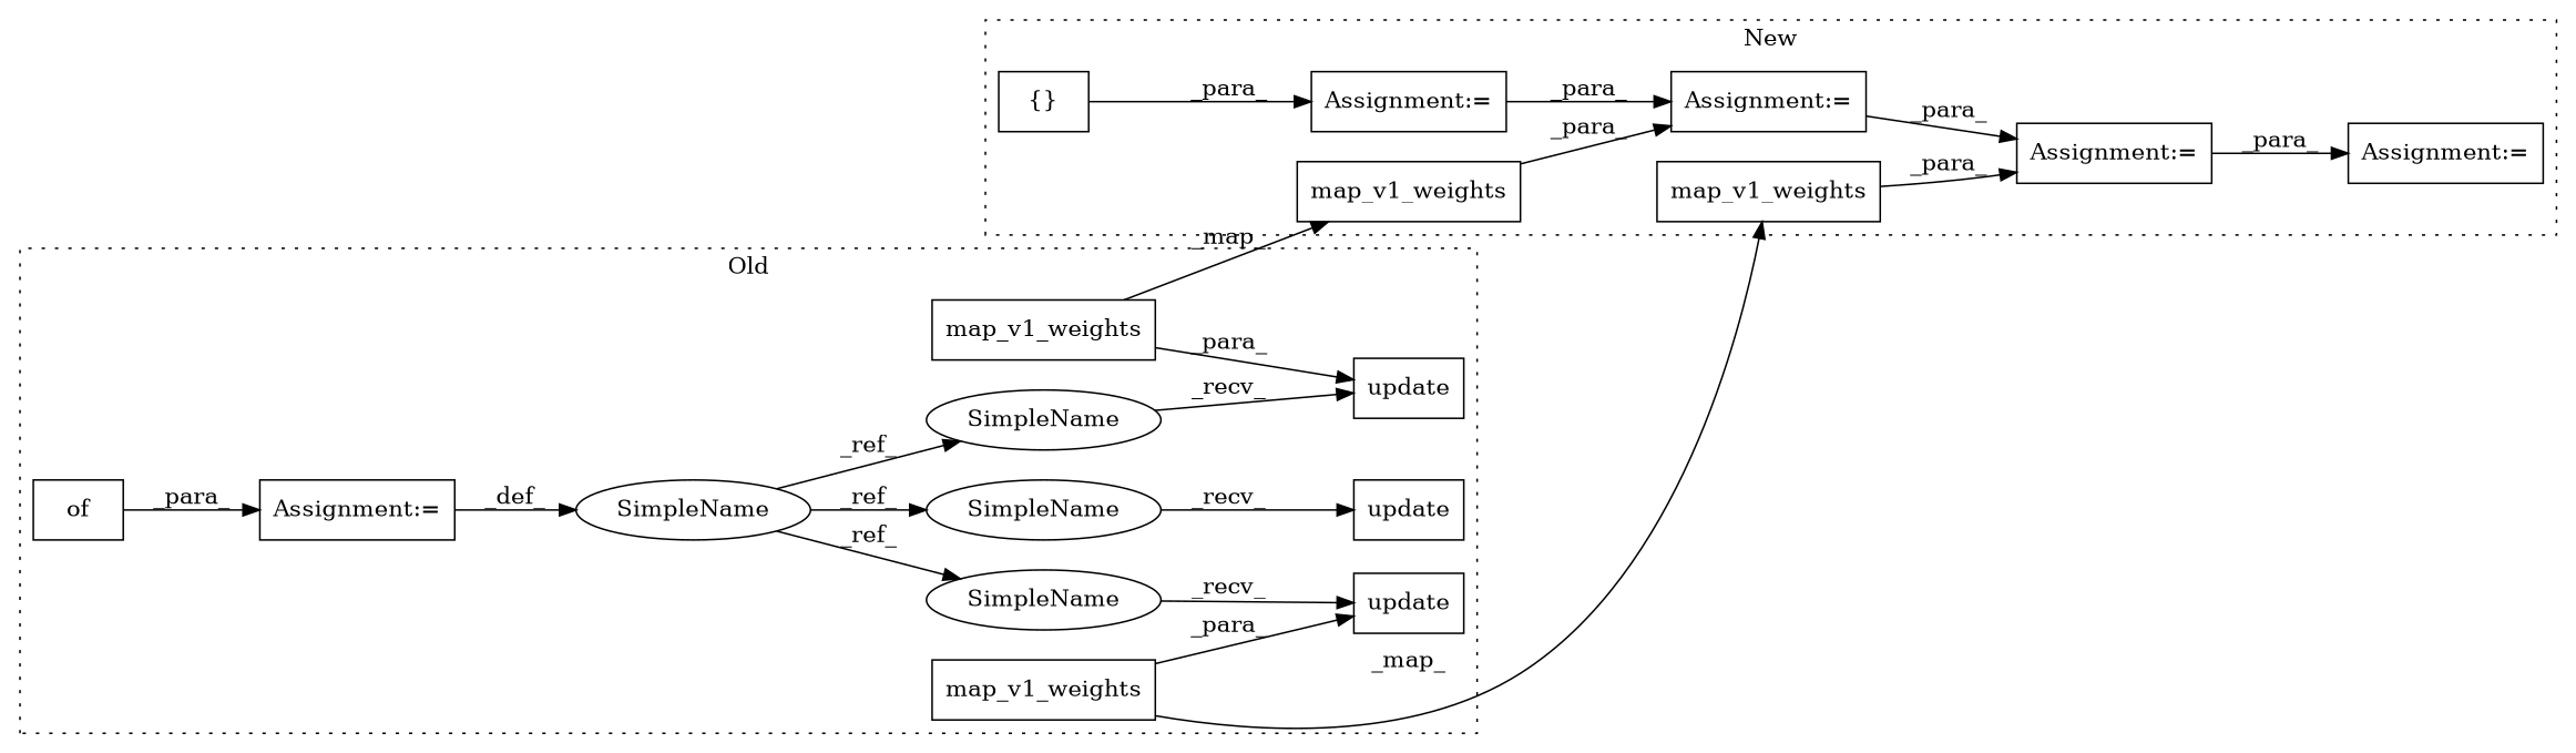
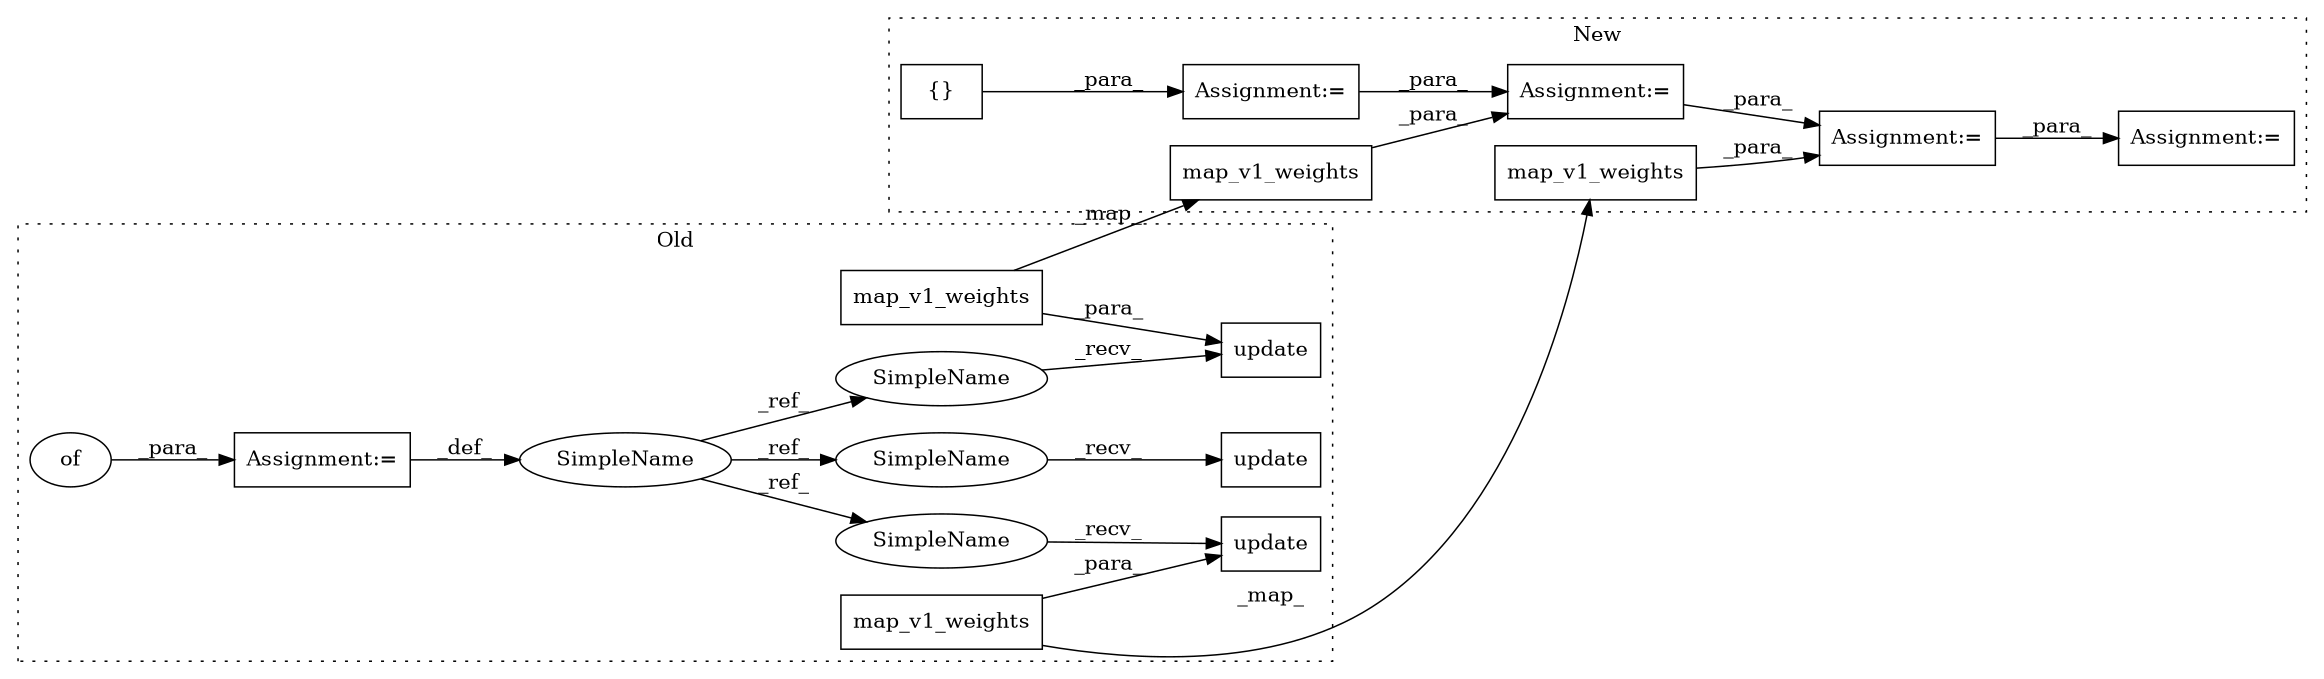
  digraph {
    rankdir=LR
    node [a=32 l=1 shape=box]
    n1 [l="7,1" label=update s="1489,1546"]
    n2 [a=7 label="Assignment:=" s=1472]
-   n3 [l=4 label=of s=1477]
+   n3 [l=4 label=of s=1477 shape=ellipse]
    n4 [a=42 label=SimpleName s=1471 shape=ellipse]
    n5 [l="7,1" label=update s="1555,1614"]
    n6 [l="15,1" label=map_v1_weights s="1578,1613"]
    n7 [l="15,1" label=map_v1_weights s="1514,1545"]
    n8 [l="7,1" label=update s="1753,1807"]
    n9 [a=42 label=SimpleName s=1553 shape=ellipse]
    n10 [a=42 label=SimpleName s=1751 shape=ellipse]
    n11 [a=42 label=SimpleName s=1487 shape=ellipse]
    n12 [a=4 l=2 label="{}" s=1475]
    n13 [a=7 l=2 label="Assignment:=" s=1543]
    n14 [l="15,1" label=map_v1_weights s="1561,1596"]
    n15 [a=7 label="Assignment:=" s=1465]
    n16 [l="15,1" label=map_v1_weights s="1504,1535"]
    n17 [a=7 l=2 label="Assignment:=" s=1484]
    n18 [a=7 l=2 label="Assignment:=" s=1734]
    subgraph cluster_1 {
      label=Old
      style=dotted
      n1
      n2
      n3
      n4
      n5
      n6
      n7
      n8
      n9
      n10
      n11
    }
    subgraph cluster_2 {
      label=New
      style=dotted
      n12
      n13
      n14
      n15
      n16
      n17
      n18
    }
    n2 -> n4 [label=_def_]
    n3 -> n2 [label=_para_]
    n4 -> n9 [label=_ref_]
    n4 -> n10 [label=_ref_]
    n4 -> n11 [label=_ref_]
    n6 -> n5 [label=_para_]
    n6 -> n14 [label=_map_]
    n7 -> n1 [label=_para_]
    n7 -> n16 [label=_map_]
    n9 -> n5 [label=_recv_]
    n10 -> n8 [label=_recv_]
    n11 -> n1 [label=_recv_]
    n12 -> n15 [label=_para_]
    n13 -> n18 [label=_para_]
    n14 -> n13 [label=_para_]
    n15 -> n17 [label=_para_]
    n16 -> n17 [label=_para_]
    n17 -> n13 [label=_para_]
  }
